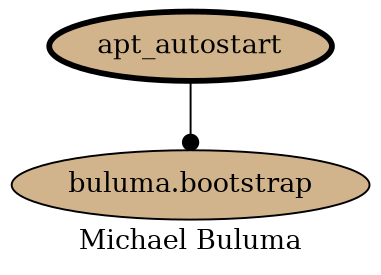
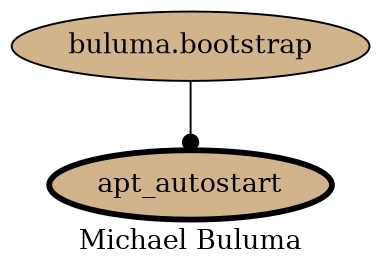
  digraph {
    label="Michael Buluma"
    node [fillcolor=tan style=filled]
    apt_autostart [penwidth=3]
    "buluma.bootstrap"
-   apt_autostart -> "buluma.bootstrap" [arrowhead=dot]
+   "buluma.bootstrap" -> apt_autostart [arrowhead=dot]
  }
